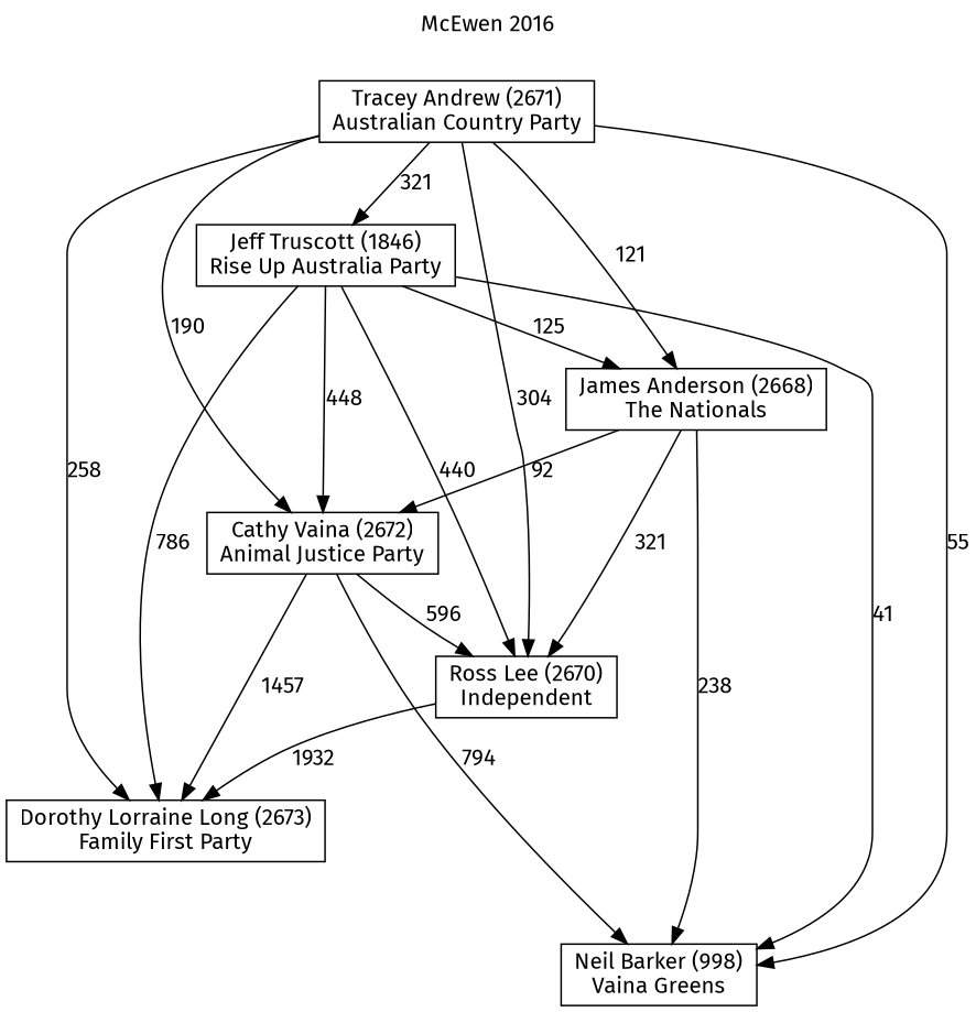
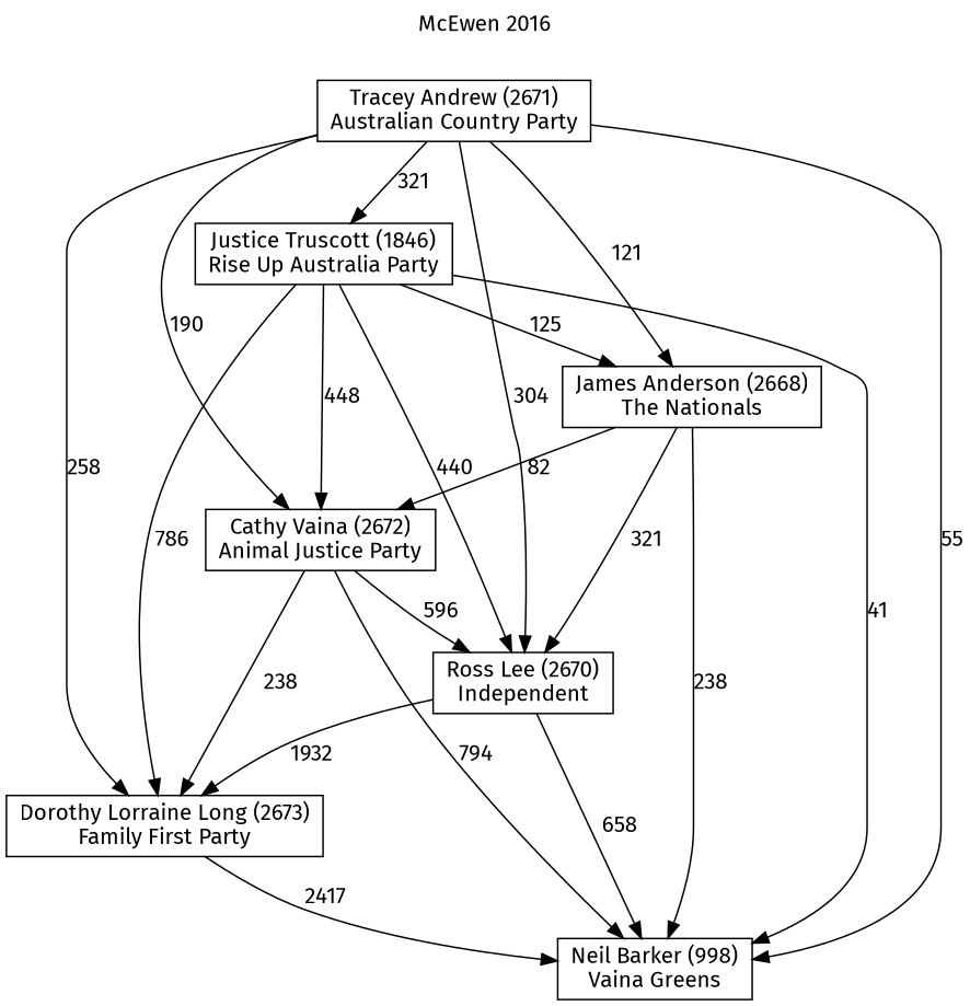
  digraph {
    fontname="Fira Sans"
    label="McEwen 2016"
    labelloc=t
    mclimit=10
    node [fontname="Fira Sans" shape=box]
    edge [fontname="Fira Sans"]
-   n1 [label="Jeff Truscott (1846)\nRise Up Australia Party"]
+   n1 [label="Justice Truscott (1846)\nRise Up Australia Party"]
    n2 [label="James Anderson (2668)\nThe Nationals"]
    n3 [label="Dorothy Lorraine Long (2673)\nFamily First Party"]
    n4 [label="Ross Lee (2670)\nIndependent"]
    n5 [label="Cathy Vaina (2672)\nAnimal Justice Party"]
    n6 [label="Neil Barker (998)\nVaina Greens"]
    n7 [label="Tracey Andrew (2671)\nAustralian Country Party"]
    n1 -> n2 [label=125]
    n1 -> n3 [label=786]
    n1 -> n4 [label=440]
    n1 -> n5 [label=448]
    n1 -> n6 [label=41]
    n2 -> n4 [label=321]
-   n2 -> n5 [label=92]
+   n2 -> n5 [label=82]
    n2 -> n6 [label=238]
+   n3 -> n6 [label=2417]
    n4 -> n3 [label=1932]
-   n5 -> n3 [label=1457]
+   n4 -> n6 [label=658]
+   n5 -> n3 [label=238]
    n5 -> n4 [label=596]
    n5 -> n6 [label=794]
    n7 -> n1 [label=321]
    n7 -> n2 [label=121]
    n7 -> n3 [label=258]
    n7 -> n4 [label=304]
    n7 -> n5 [label=190]
    n7 -> n6 [label=55]
  }
